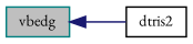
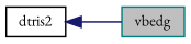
  digraph {
    rankdir=LR
    fontname="EB Garamond"
    node [fontname="EB Garamond" fontsize=10 shape=record]
    n1 [color=teal fillcolor=grey75 fontcolor=black height=0.2 label=vbedg style=filled width=0.4]
    n2 [color=black height=0.2 label=dtris2 width=0.4]
-   n1 -> n2 [color=midnightblue dir=back fontname="EB Garamond" fontsize=10 labelfontname=FreeSans labelfontsize=10 style=solid]
+   n2 -> n1 [color=midnightblue dir=back fontname="EB Garamond" fontsize=10 labelfontname=FreeSans labelfontsize=10 style=solid]
  }
